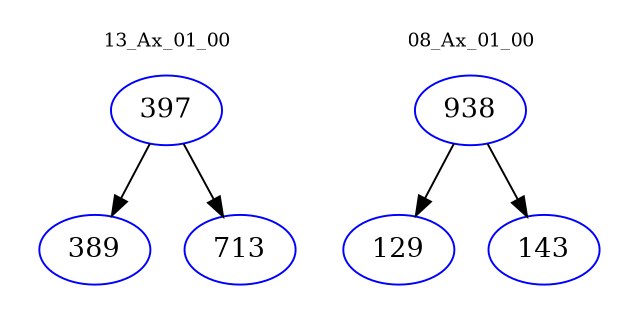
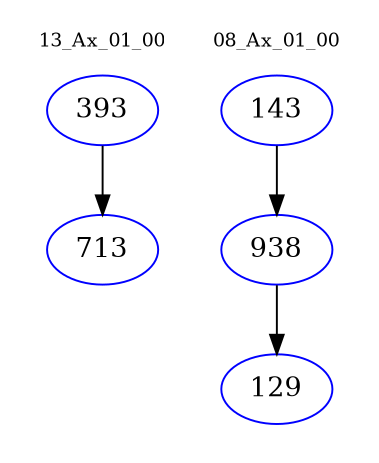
  digraph {
    node [color=blue]
    edge [color=black]
-   n1 [label=397]
-   n2 [label=389]
+   n1 [label=393]
    n3 [label=713]
    n4 [label=938]
    n5 [label=129]
    n6 [label=143]
    subgraph cluster_1 {
      color=white
      fontsize=10
      label="13_Ax_01_00"
      n1
-     n2
      n3
    }
    subgraph cluster_2 {
      color=white
      fontsize=10
      label="08_Ax_01_00"
      n4
      n5
      n6
    }
-   n1 -> n2
    n1 -> n3
    n4 -> n5
-   n4 -> n6
+   n6 -> n4
  }
